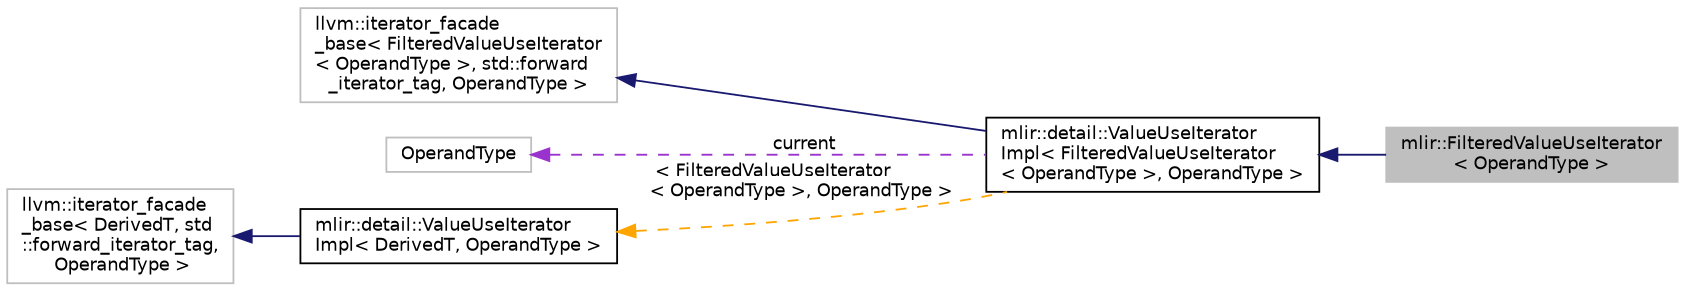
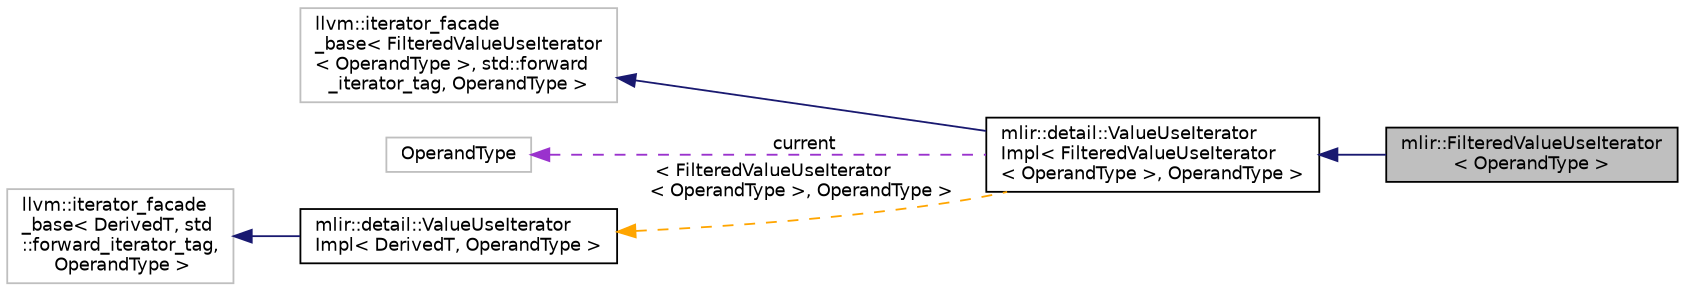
  digraph {
    rankdir=LR
    node [color=black fontname=Helvetica fontsize=10 shape=record]
    edge [color=midnightblue dir=back fontname=Helvetica fontsize=10 labelfontname=Helvetica labelfontsize=10 style=solid]
-   n1 [color=grey75 fillcolor=grey75 fontcolor=black height=0.2 label="mlir::FilteredValueUseIterator\l\< OperandType \>" style=filled width=0.4]
+   n1 [fillcolor=grey75 fontcolor=black height=0.2 label="mlir::FilteredValueUseIterator\l\< OperandType \>" style=filled width=0.4]
    n2 [height=0.2 label="mlir::detail::ValueUseIterator\lImpl\< FilteredValueUseIterator\l\< OperandType \>, OperandType \>" width=0.4]
    n3 [color=grey75 height=0.2 label="llvm::iterator_facade\l_base\< FilteredValueUseIterator\l\< OperandType \>, std::forward\l_iterator_tag, OperandType \>" width=0.4]
    n4 [color=grey75 height=0.2 label=OperandType width=0.4]
    n5 [height=0.2 label="mlir::detail::ValueUseIterator\lImpl\< DerivedT, OperandType \>" width=0.4]
    n6 [color=grey75 height=0.2 label="llvm::iterator_facade\l_base\< DerivedT, std\l::forward_iterator_tag,\l OperandType \>" width=0.4]
    n2 -> n1
    n3 -> n2
    n4 -> n2 [color=darkorchid3 label=" current" style=dashed]
    n5 -> n2 [color=orange label=" \< FilteredValueUseIterator\l\< OperandType \>, OperandType \>" style=dashed]
    n6 -> n5
  }
